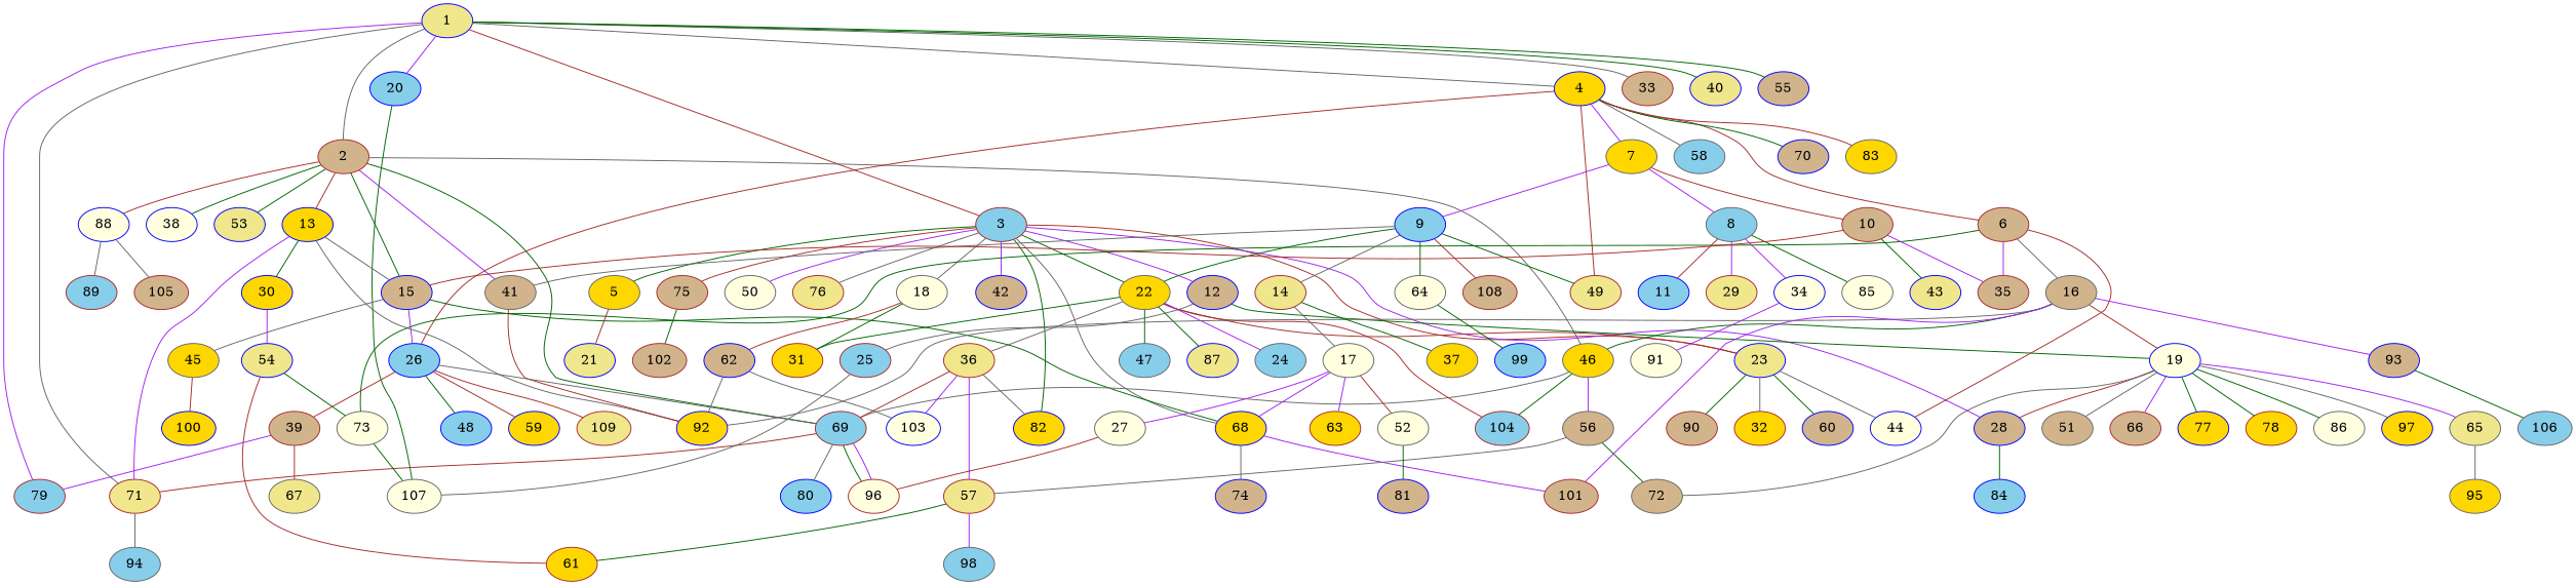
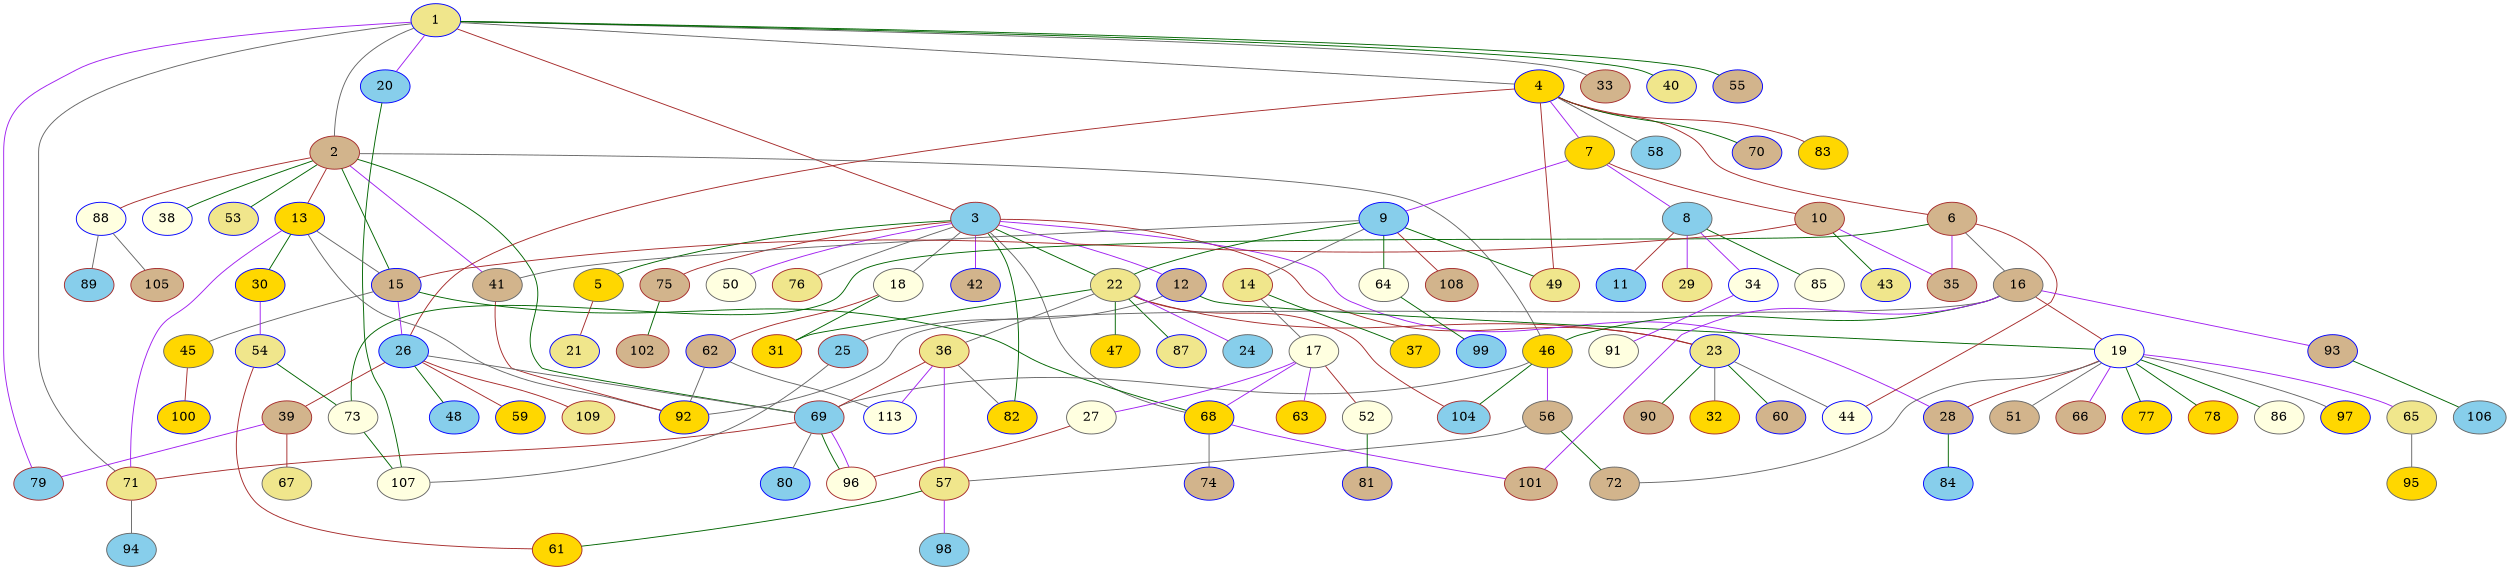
  graph {
    node [color=blue fillcolor=tan style=filled]
    edge [color=darkgreen]
    1 [fillcolor=khaki]
    2 [color=brown]
    3 [color=brown fillcolor=skyblue]
    4 [fillcolor=gold]
    20 [fillcolor=skyblue]
    33 [color=brown]
    40 [fillcolor=khaki]
    55
    71 [color=brown fillcolor=khaki]
    79 [color=brown fillcolor=skyblue]
    13 [fillcolor=gold]
    15
    38 [fillcolor=lightyellow]
    41 [color=gray40]
    46 [color=gray40 fillcolor=gold]
    53 [fillcolor=khaki]
    69 [color=brown fillcolor=skyblue]
    88 [fillcolor=lightyellow]
    5 [color=gray40 fillcolor=gold]
    12
    18 [color=gray40 fillcolor=lightyellow]
-   22 [color=gray40 fillcolor=gold]
+   22 [color=gray40 fillcolor=khaki]
    23 [fillcolor=khaki]
    28
    42
    50 [color=gray40 fillcolor=lightyellow]
    68 [fillcolor=gold]
    75 [color=brown]
    76 [color=brown fillcolor=khaki]
    82 [fillcolor=gold]
    6 [color=brown]
    7 [color=gray40 fillcolor=gold]
    26 [fillcolor=skyblue]
    49 [color=brown fillcolor=khaki]
    58 [color=gray40 fillcolor=skyblue]
    70
    83 [color=gray40 fillcolor=gold]
    107 [color=gray40 fillcolor=lightyellow]
    94 [color=gray40 fillcolor=skyblue]
    30 [fillcolor=gold]
    92 [fillcolor=gold]
    45 [color=gray40 fillcolor=gold]
    104 [color=brown fillcolor=skyblue]
    56 [color=gray40]
    96 [color=brown fillcolor=lightyellow]
    80 [fillcolor=skyblue]
    89 [color=brown fillcolor=skyblue]
    105 [color=brown]
    21 [fillcolor=khaki]
    19 [fillcolor=lightyellow]
    25 [color=brown fillcolor=skyblue]
    31 [color=brown fillcolor=gold]
    62
    24 [color=gray40 fillcolor=skyblue]
    36 [color=brown fillcolor=khaki]
-   47 [color=gray40 fillcolor=skyblue]
+   47 [color=gray40 fillcolor=gold]
    87 [fillcolor=khaki]
    44 [fillcolor=lightyellow]
    32 [color=brown fillcolor=gold]
    60
    90 [color=brown]
    84 [fillcolor=skyblue]
    101 [color=brown]
    74
    102 [color=brown]
    16 [color=gray40]
    35 [color=brown]
    73 [color=gray40 fillcolor=lightyellow]
    8 [color=gray40 fillcolor=skyblue]
    9 [fillcolor=skyblue]
    10 [color=brown]
    39 [color=brown]
    48 [fillcolor=skyblue]
    59 [fillcolor=gold]
    109 [color=brown fillcolor=khaki]
    93
    11 [fillcolor=skyblue]
    29 [color=brown fillcolor=khaki]
    34 [fillcolor=lightyellow]
    85 [color=gray40 fillcolor=lightyellow]
    14 [color=brown fillcolor=khaki]
    64 [color=gray40 fillcolor=lightyellow]
    108 [color=brown]
    43 [fillcolor=khaki]
    91 [color=gray40 fillcolor=lightyellow]
    17 [color=gray40 fillcolor=lightyellow]
    37 [color=gray40 fillcolor=gold]
    99 [fillcolor=skyblue]
    51 [color=gray40]
    65 [color=gray40 fillcolor=khaki]
    66 [color=brown]
    72 [color=gray40]
    77 [fillcolor=gold]
    78 [color=brown fillcolor=gold]
    86 [color=gray40 fillcolor=lightyellow]
    97 [fillcolor=gold]
    54 [fillcolor=khaki]
    27 [color=gray40 fillcolor=lightyellow]
    52 [color=gray40 fillcolor=lightyellow]
    63 [color=brown fillcolor=gold]
    100 [fillcolor=gold]
    106 [color=gray40 fillcolor=skyblue]
    81
-   103 [fillcolor=lightyellow]
+   103 [fillcolor=lightyellow label=113]
    95 [color=gray40 fillcolor=gold]
    57 [color=brown fillcolor=khaki]
    67 [color=gray40 fillcolor=khaki]
    61 [color=brown fillcolor=gold]
    98 [color=gray40 fillcolor=skyblue]
    1 -- 2 [color=gray40]
    1 -- 3 [color=brown]
    1 -- 4 [color=gray40]
    1 -- 20 [color=purple]
    1 -- 33 [color=gray40]
    1 -- 40
    1 -- 55
    1 -- 71 [color=gray40]
    1 -- 79 [color=purple]
    2 -- 13 [color=brown]
    2 -- 15
    2 -- 38
    2 -- 41 [color=purple]
    2 -- 46 [color=gray40]
    2 -- 53
    2 -- 69
    2 -- 88 [color=brown]
    3 -- 5
    3 -- 12 [color=purple]
    3 -- 18 [color=gray40]
    3 -- 22
    3 -- 23 [color=brown]
    3 -- 28 [color=purple]
    3 -- 42 [color=purple]
    3 -- 50 [color=purple]
    3 -- 68 [color=gray40]
    3 -- 75 [color=brown]
    3 -- 76 [color=gray40]
    3 -- 82
    4 -- 6 [color=brown]
    4 -- 7 [color=purple]
    4 -- 26 [color=brown]
    4 -- 49 [color=brown]
    4 -- 58 [color=gray40]
    4 -- 70
    4 -- 83 [color=brown]
    20 -- 107
    71 -- 94 [color=gray40]
    13 -- 71 [color=purple]
    13 -- 15 [color=gray40]
    13 -- 30
    13 -- 92 [color=gray40]
    15 -- 68
    15 -- 26 [color=purple]
    15 -- 45 [color=gray40]
    41 -- 92 [color=brown]
    46 -- 69 [color=gray40]
    46 -- 104
    46 -- 56 [color=purple]
    69 -- 71 [color=brown]
    69 -- 96
    69 -- 96 [color=purple]
    69 -- 80 [color=gray40]
    88 -- 89 [color=gray40]
    88 -- 105 [color=gray40]
    5 -- 21 [color=brown]
    12 -- 19
    12 -- 25 [color=gray40]
    18 -- 31
    18 -- 62 [color=brown]
    22 -- 23 [color=brown]
    22 -- 104 [color=brown]
    22 -- 31
    22 -- 24 [color=purple]
    22 -- 36 [color=gray40]
    22 -- 47
    22 -- 87
    23 -- 44 [color=gray40]
    23 -- 32 [color=gray40]
    23 -- 60
    23 -- 90
    28 -- 84
    68 -- 101 [color=purple]
    68 -- 74 [color=gray40]
    75 -- 102
    6 -- 44 [color=brown]
    6 -- 16 [color=gray40]
    6 -- 35 [color=purple]
    6 -- 73
    7 -- 8 [color=purple]
    7 -- 9 [color=purple]
    7 -- 10 [color=brown]
    26 -- 69 [color=gray40]
    26 -- 39 [color=brown]
    26 -- 48
    26 -- 59 [color=brown]
    26 -- 109 [color=brown]
    30 -- 54 [color=purple]
    45 -- 100 [color=brown]
    56 -- 72
    56 -- 57 [color=gray40]
    19 -- 28 [color=brown]
    19 -- 51 [color=gray40]
    19 -- 65 [color=purple]
    19 -- 66 [color=purple]
    19 -- 72 [color=gray40]
    19 -- 77
    19 -- 78
    19 -- 86
    19 -- 97 [color=gray40]
    25 -- 107 [color=gray40]
    62 -- 92 [color=gray40]
    62 -- 103 [color=gray40]
    36 -- 69 [color=brown]
    36 -- 82 [color=gray40]
    36 -- 103 [color=purple]
    36 -- 57 [color=purple]
    16 -- 46
    16 -- 92 [color=gray40]
    16 -- 19 [color=brown]
    16 -- 101 [color=purple]
    16 -- 93 [color=purple]
    73 -- 107
    8 -- 11 [color=brown]
    8 -- 29 [color=purple]
    8 -- 34 [color=purple]
    8 -- 85
    9 -- 41 [color=gray40]
    9 -- 22
    9 -- 49
    9 -- 14 [color=gray40]
    9 -- 64
    9 -- 108 [color=brown]
    10 -- 15 [color=brown]
    10 -- 35 [color=purple]
    10 -- 43
    39 -- 79 [color=purple]
    39 -- 67 [color=brown]
    93 -- 106
    34 -- 91 [color=purple]
    14 -- 17 [color=gray40]
    14 -- 37
    64 -- 99
    17 -- 68 [color=purple]
    17 -- 27 [color=purple]
    17 -- 52 [color=brown]
    17 -- 63 [color=purple]
    65 -- 95 [color=gray40]
    54 -- 73
    54 -- 61 [color=brown]
    27 -- 96 [color=brown]
    52 -- 81
    57 -- 61
    57 -- 98 [color=purple]
  }
